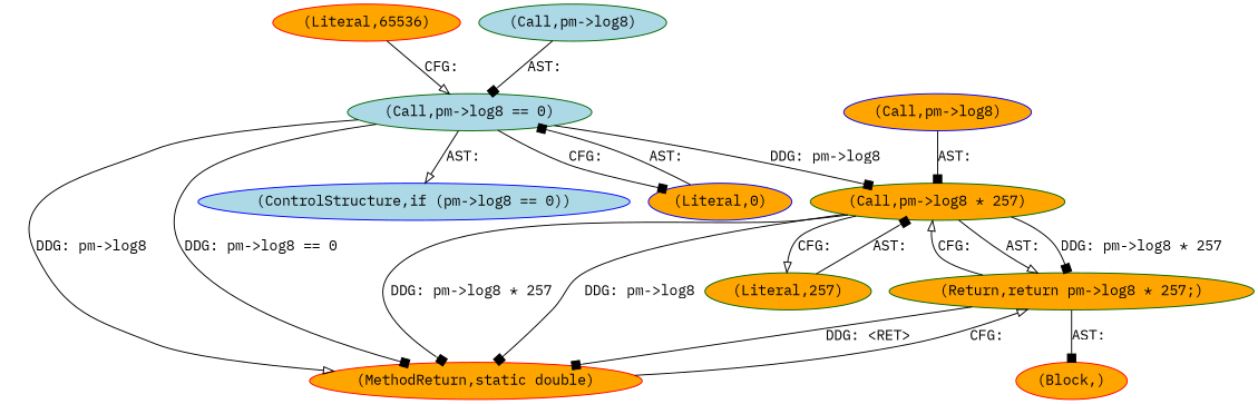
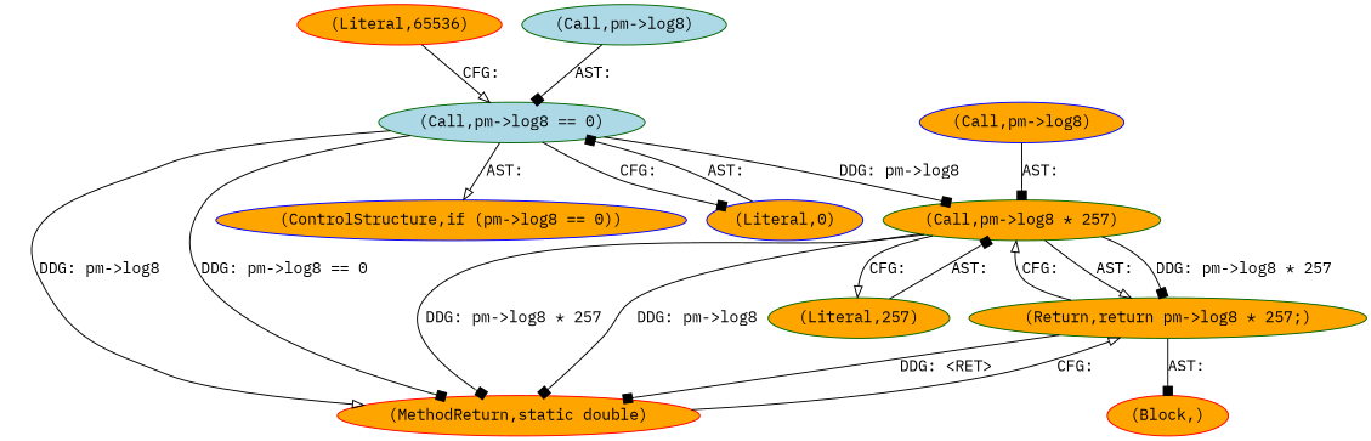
  digraph {
    fontname="IBM Plex Mono"
    node [color=darkgreen fillcolor=orange fontname="IBM Plex Mono" style=filled]
    edge [arrowhead=box fontname="IBM Plex Mono"]
    n1 [label="(Call,pm->log8 * 257)"]
    n2 [label="(Return,return pm->log8 * 257;)"]
    n3 [color=red label="(MethodReturn,static double)"]
    n4 [label="(Literal,257)"]
    n5 [color=red label="(Block,)"]
    n6 [fillcolor=lightblue label="(Call,pm->log8 == 0)"]
-   n7 [color=blue fillcolor=lightblue label="(ControlStructure,if (pm->log8 == 0))"]
+   n7 [color=blue label="(ControlStructure,if (pm->log8 == 0))"]
    n8 [color=blue label="(Literal,0)"]
    n9 [color=red label="(Literal,65536)"]
    n10 [fillcolor=lightblue label="(Call,pm->log8)"]
    n11 [color=blue label="(Call,pm->log8)"]
    n1 -> n2 [arrowhead=onormal label="AST: "]
    n1 -> n2 [label="DDG: pm->log8 * 257"]
    n1 -> n3 [label="DDG: pm->log8 * 257"]
    n1 -> n3 [label="DDG: pm->log8"]
    n1 -> n4 [arrowhead=onormal label="CFG: "]
    n2 -> n1 [arrowhead=onormal label="CFG: "]
    n2 -> n3 [label="DDG: <RET>"]
    n2 -> n5 [label="AST: "]
    n3 -> n2 [arrowhead=onormal label="CFG: "]
    n4 -> n1 [label="AST: "]
    n6 -> n1 [label="DDG: pm->log8"]
    n6 -> n3 [arrowhead=onormal label="DDG: pm->log8"]
    n6 -> n3 [label="DDG: pm->log8 == 0"]
    n6 -> n7 [arrowhead=onormal label="AST: "]
    n6 -> n8 [label="CFG: "]
    n8 -> n6 [label="AST: "]
    n9 -> n6 [arrowhead=onormal label="CFG: "]
    n10 -> n6 [label="AST: "]
    n11 -> n1 [label="AST: "]
  }
